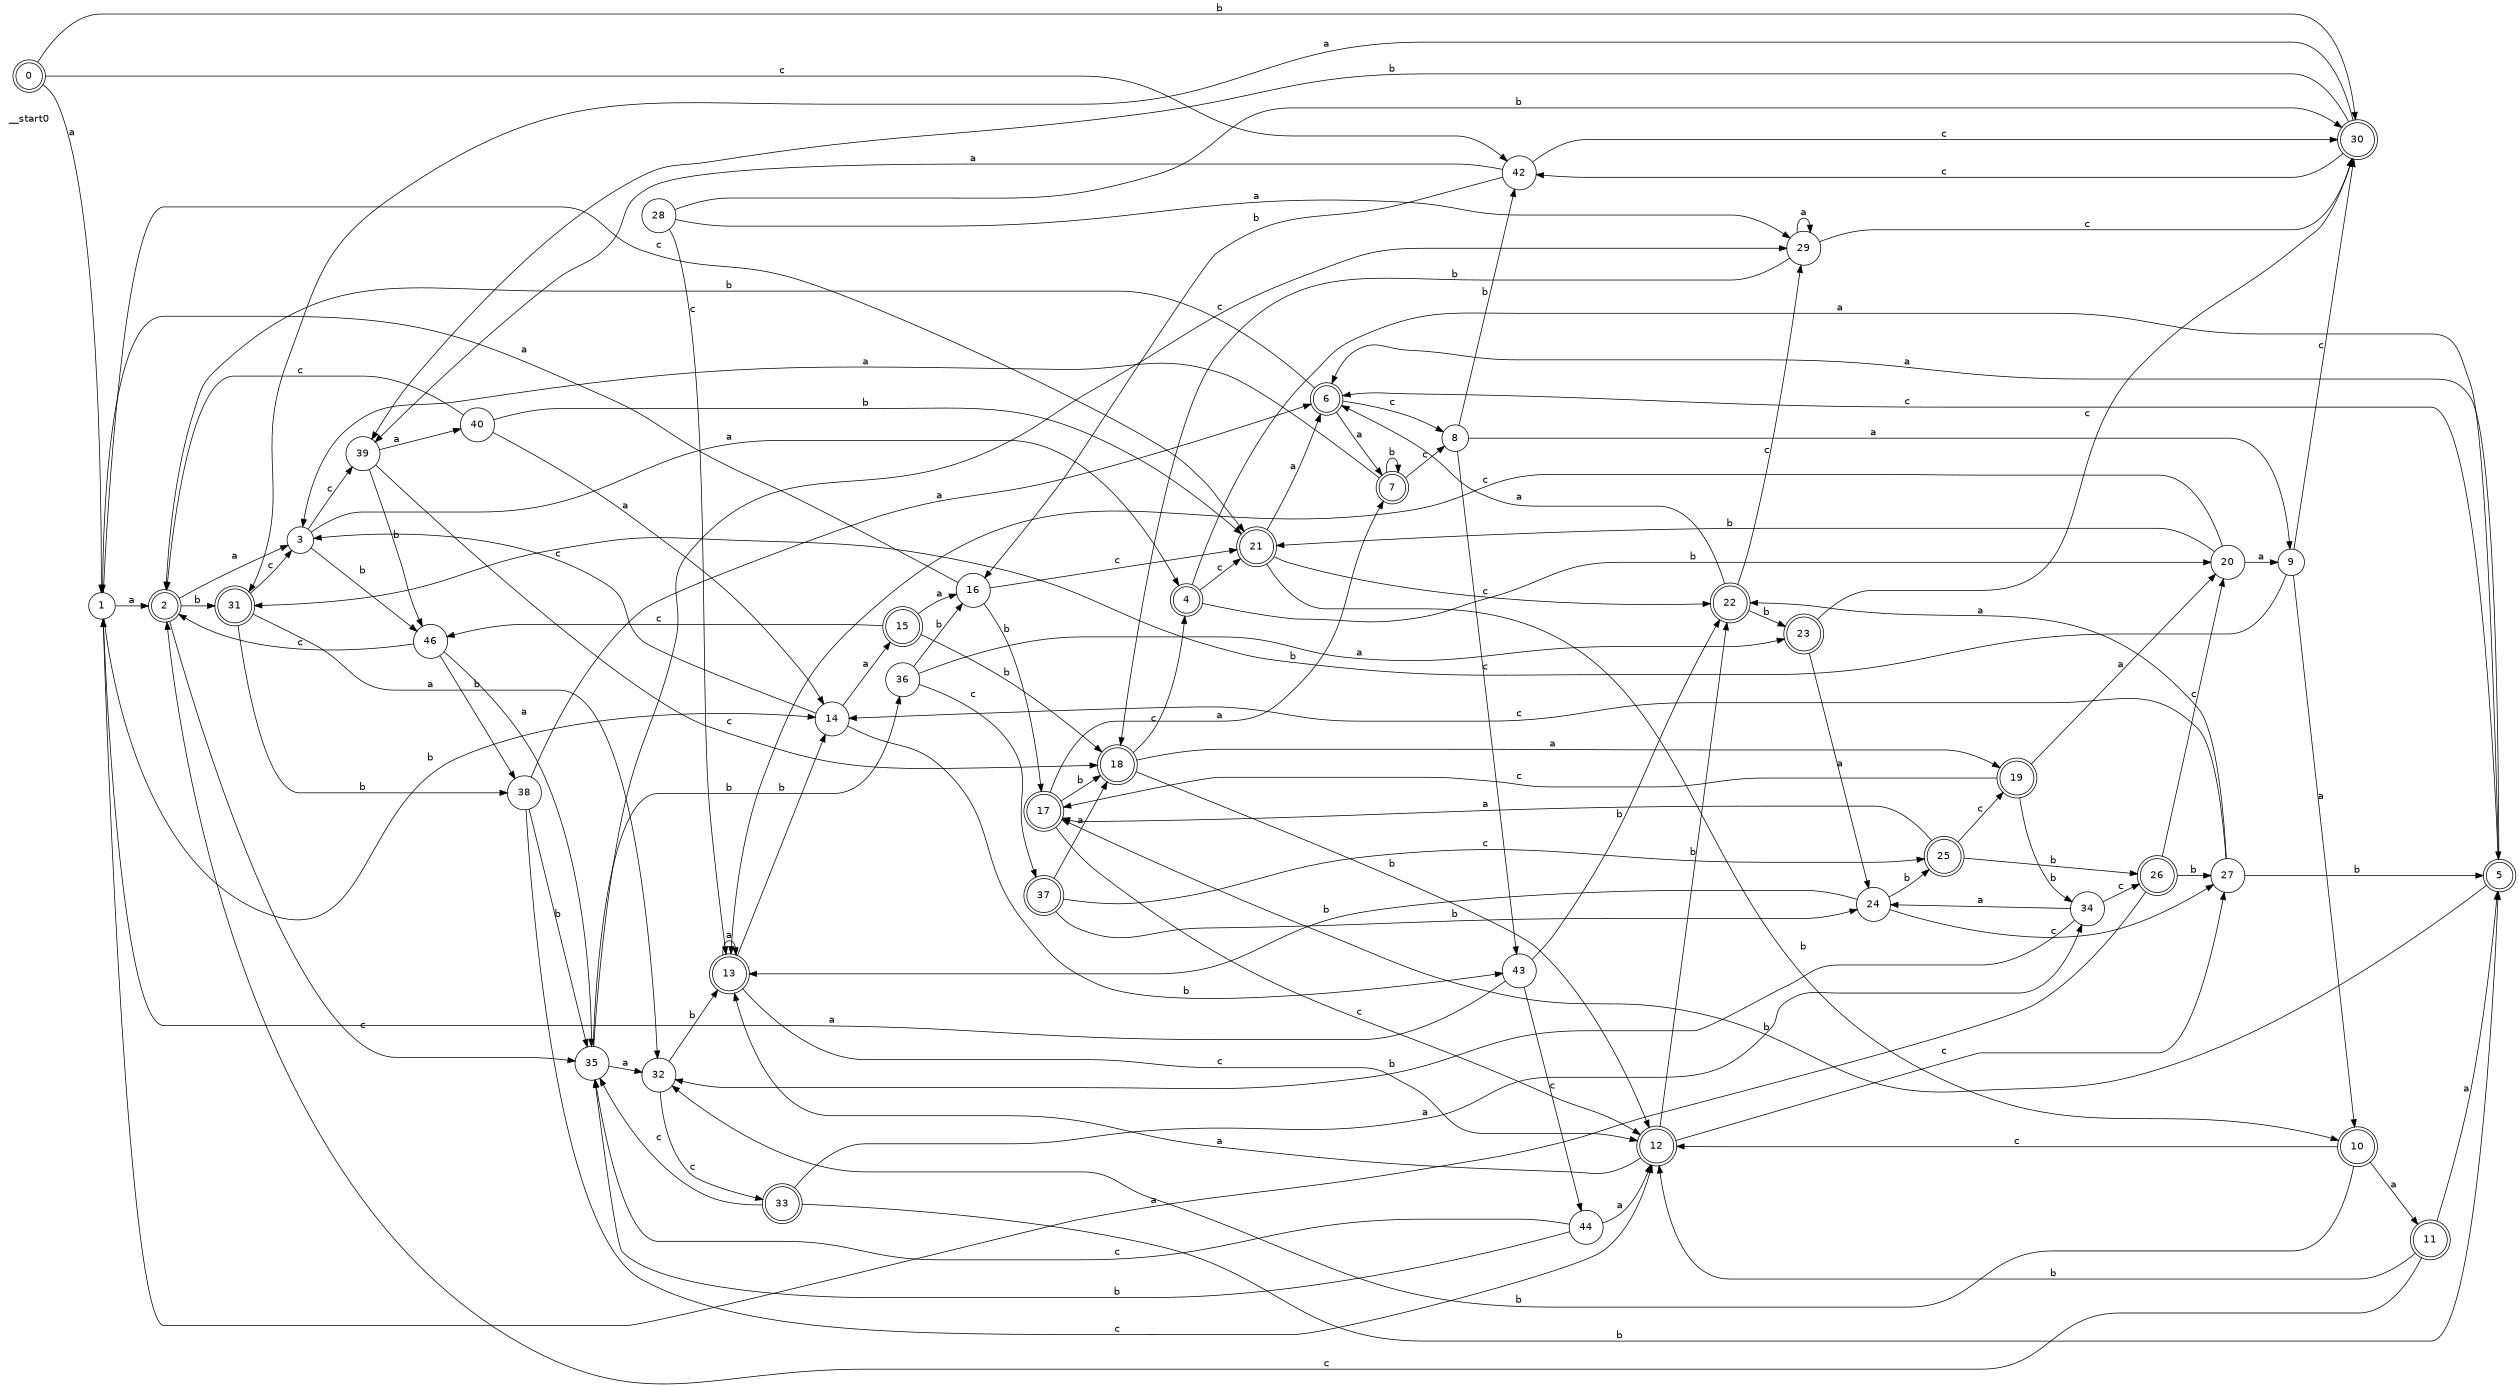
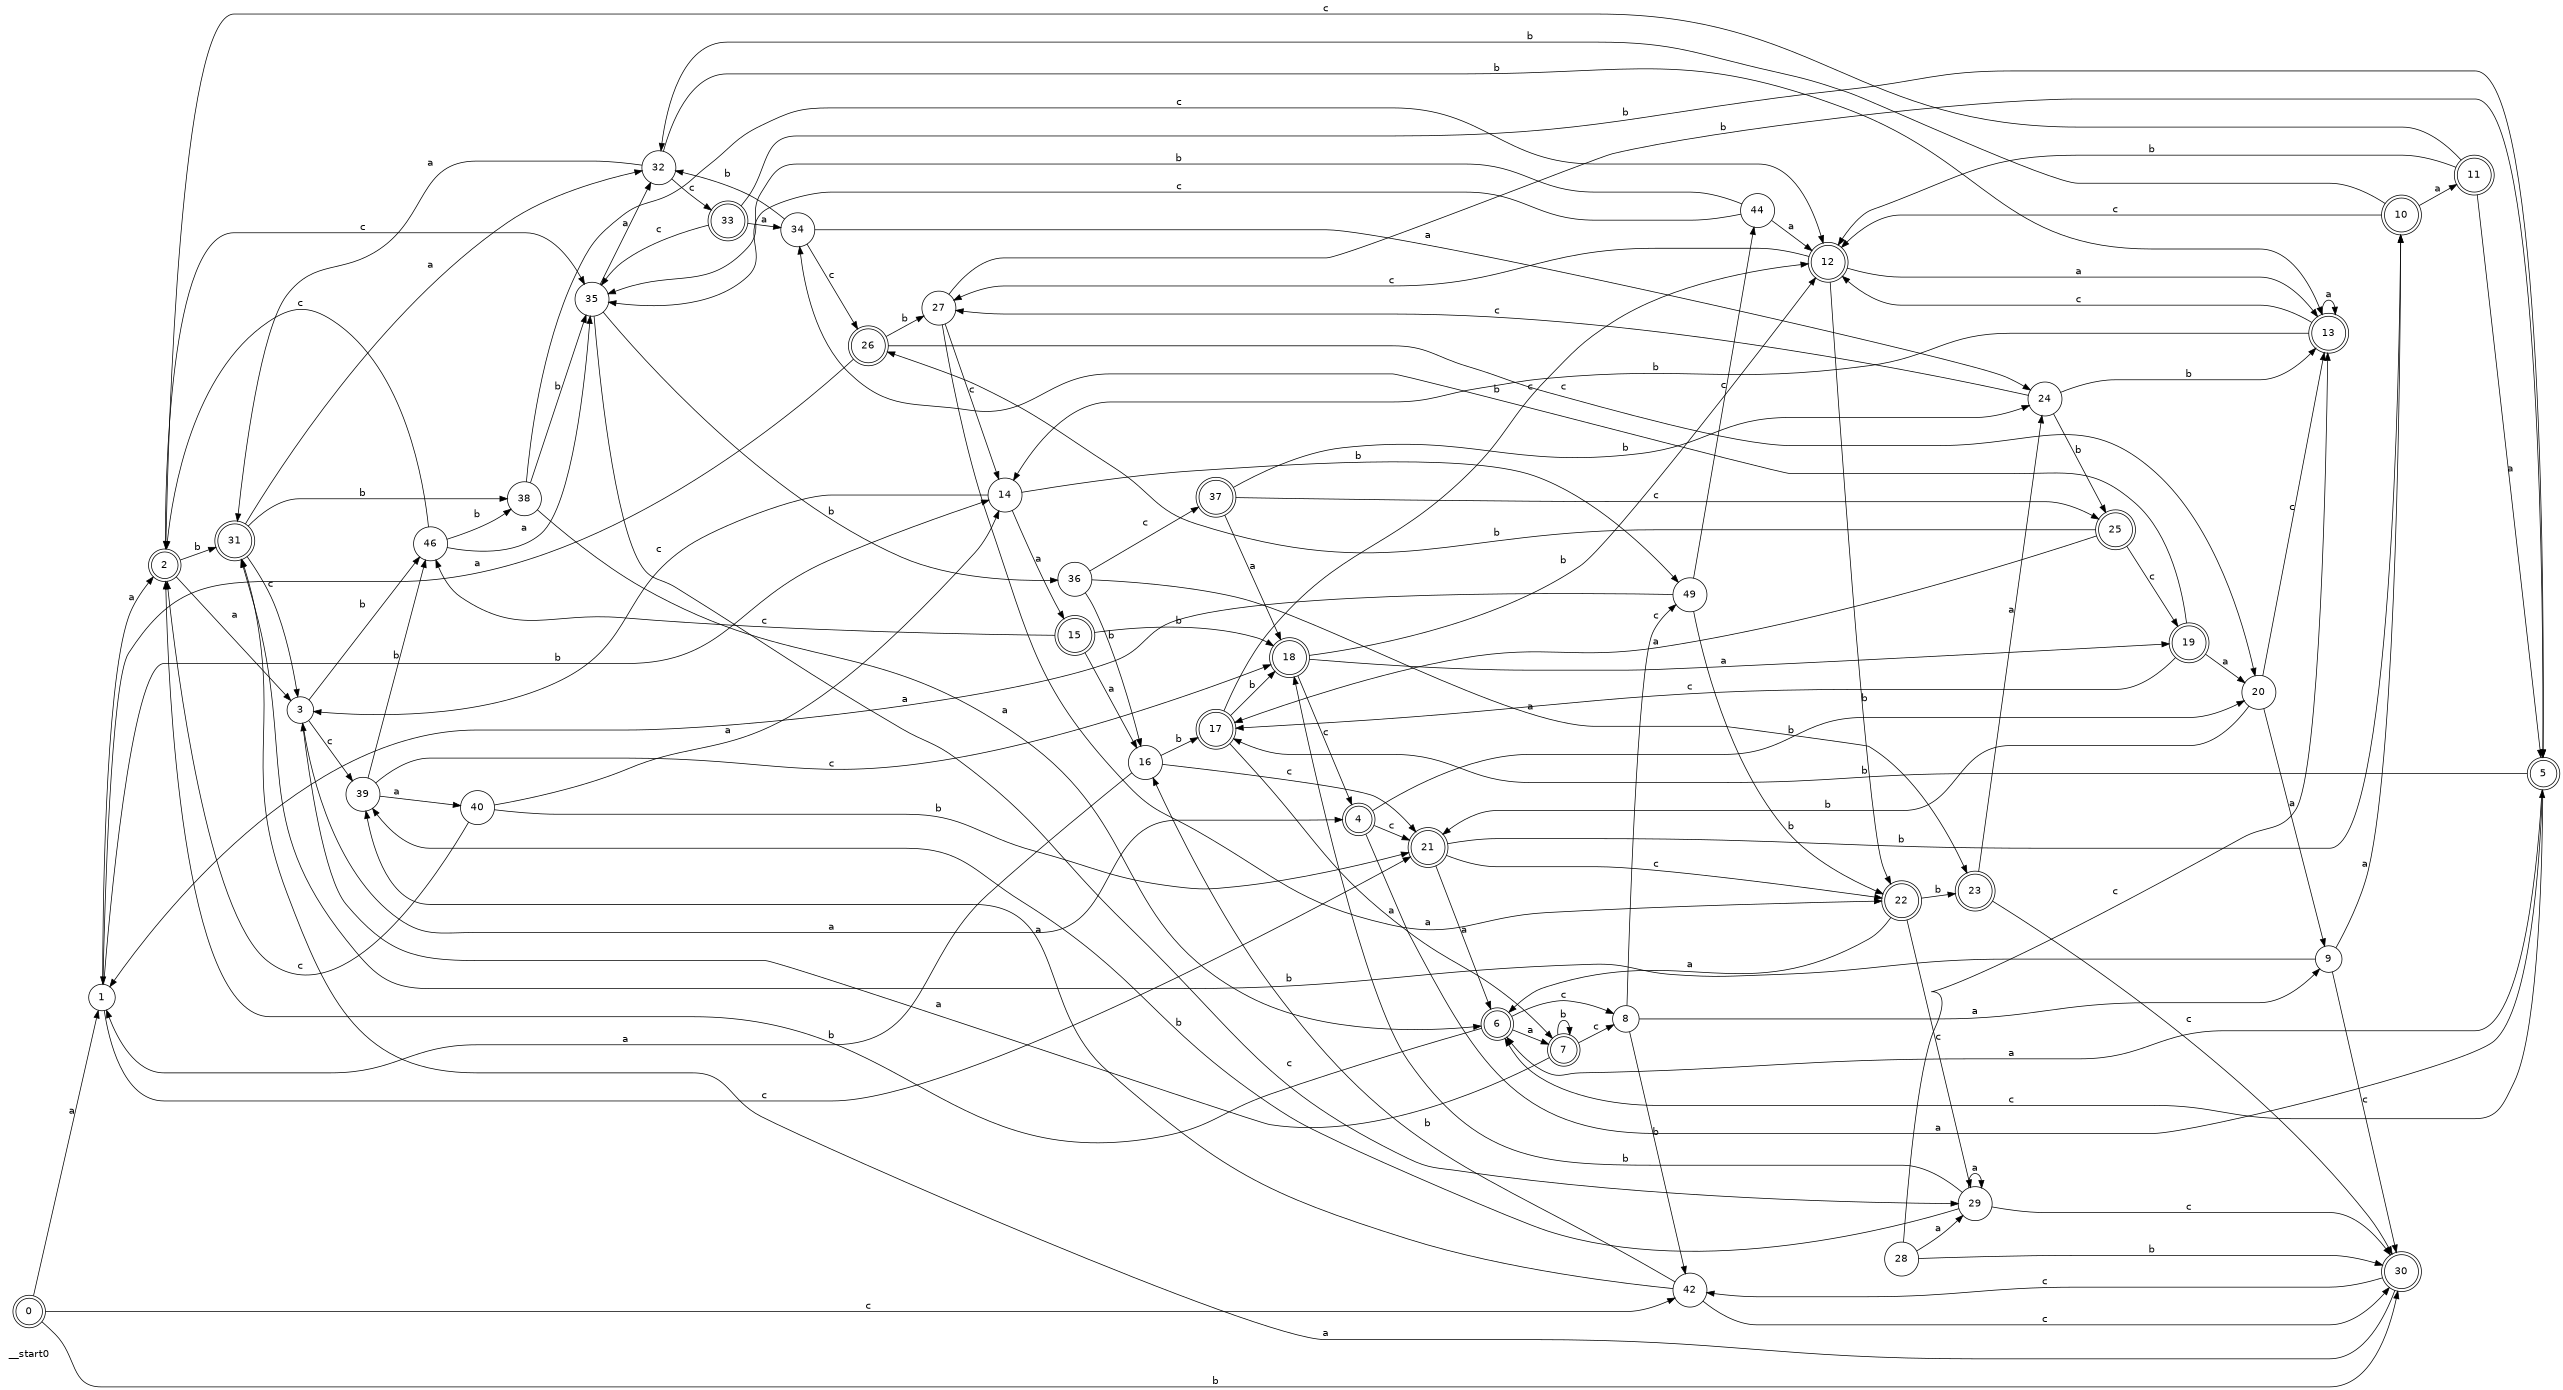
  digraph {
    fontname="DejaVu Sans"
    rankdir=LR
    node [fontname="DejaVu Sans" shape=doublecircle color=black fillcolor=white style="rounded,filled"]
    edge [fontname="DejaVu Sans"]
    __start0 [shape=none color="" fillcolor="" style=""]
    n2 [label=0]
    n3 [label=1 shape=circle style=filled]
    n4 [label=30]
    n5 [label=42 shape=circle style=filled]
    n6 [label=2]
    n7 [label=14 shape=circle style=filled]
    n8 [label=21]
    n9 [label=31]
    n10 [label=39 shape=circle style=filled]
    n11 [label=16 shape=circle style=filled]
    n12 [label=3 shape=circle style=filled]
    n13 [label=35 shape=circle style=filled]
-   n14 [label=43 shape=circle style=filled]
+   n14 [label=49 shape=circle style=filled]
    n15 [label=15]
    n16 [label=6]
    n17 [label=10]
    n18 [label=22]
    n19 [label=4]
    n20 [label=46 shape=circle style=filled]
    n21 [label=32 shape=circle style=filled]
    n22 [label=38 shape=circle style=filled]
    n23 [label=29 shape=circle style=filled]
    n24 [label=36 shape=circle style=filled]
    n25 [label=5]
    n26 [label=20 shape=circle style=filled]
    n27 [label=18]
    n28 [label=40 shape=circle style=filled]
    n29 [label=17]
    n30 [label=9 shape=circle style=filled]
    n31 [label=13]
    n32 [label=7]
    n33 [label=8 shape=circle style=filled]
    n34 [label=12]
    n35 [label=44 shape=circle style=filled]
    n36 [label=11]
    n37 [label=27 shape=circle style=filled]
    n38 [label=33]
    n39 [label=23]
    n40 [label=19]
    n41 [label=34 shape=circle style=filled]
    n42 [label=24 shape=circle style=filled]
    n43 [label=26]
    n44 [label=25]
    n45 [label=28 shape=circle style=filled]
    n46 [label=37]
    n2 -> n3 [label=a]
    n2 -> n4 [label=b]
    n2 -> n5 [label=c]
    n3 -> n6 [label=a]
    n3 -> n7 [label=b]
    n3 -> n8 [label=c]
    n4 -> n5 [label=c]
    n4 -> n9 [label=a]
-   n4 -> n10 [label=b]
+   n23 -> n10 [label=b]
    n5 -> n4 [label=c]
    n5 -> n10 [label=a]
    n5 -> n11 [label=b]
    n6 -> n9 [label=b]
    n6 -> n12 [label=a]
    n6 -> n13 [label=c]
    n7 -> n12 [label=c]
    n7 -> n14 [label=b]
    n7 -> n15 [label=a]
    n8 -> n16 [label=a]
    n8 -> n17 [label=b]
    n8 -> n18 [label=c]
    n9 -> n12 [label=c]
    n9 -> n21 [label=a]
    n9 -> n22 [label=b]
    n10 -> n20 [label=b]
    n10 -> n27 [label=c]
    n10 -> n28 [label=a]
    n11 -> n3 [label=a]
    n11 -> n8 [label=c]
    n11 -> n29 [label=b]
    n12 -> n10 [label=c]
    n12 -> n19 [label=a]
    n12 -> n20 [label=b]
    n13 -> n21 [label=a]
    n13 -> n23 [label=c]
    n13 -> n24 [label=b]
    n14 -> n3 [label=a]
    n14 -> n18 [label=b]
    n14 -> n35 [label=c]
    n15 -> n11 [label=a]
    n15 -> n20 [label=c]
    n15 -> n27 [label=b]
    n16 -> n6 [label=b]
    n16 -> n32 [label=a]
    n16 -> n33 [label=c]
    n17 -> n21 [label=b]
    n17 -> n34 [label=c]
    n17 -> n36 [label=a]
    n18 -> n16 [label=a]
    n18 -> n23 [label=c]
    n18 -> n39 [label=b]
    n19 -> n8 [label=c]
    n19 -> n25 [label=a]
    n19 -> n26 [label=b]
    n20 -> n6 [label=c]
    n20 -> n13 [label=a]
    n20 -> n22 [label=b]
+   n21 -> n9 [label=a]
    n21 -> n31 [label=b]
    n21 -> n38 [label=c]
    n22 -> n13 [label=b]
    n22 -> n16 [label=a]
    n22 -> n34 [label=c]
    n23 -> n4 [label=c]
    n23 -> n23 [label=a]
    n23 -> n27 [label=b]
    n24 -> n11 [label=b]
    n24 -> n39 [label=a]
    n24 -> n46 [label=c]
    n25 -> n16 [label=a]
    n25 -> n16 [label=c]
    n25 -> n29 [label=b]
    n26 -> n8 [label=b]
    n26 -> n30 [label=a]
    n26 -> n31 [label=c]
    n27 -> n19 [label=c]
    n27 -> n34 [label=b]
    n27 -> n40 [label=a]
    n28 -> n6 [label=c]
    n28 -> n7 [label=a]
    n28 -> n8 [label=b]
    n29 -> n27 [label=b]
    n29 -> n32 [label=a]
    n29 -> n34 [label=c]
    n30 -> n4 [label=c]
    n30 -> n9 [label=b]
    n30 -> n17 [label=a]
    n31 -> n7 [label=b]
    n31 -> n31 [label=a]
    n31 -> n34 [label=c]
    n32 -> n12 [label=a]
    n32 -> n32 [label=b]
    n32 -> n33 [label=c]
    n33 -> n5 [label=b]
    n33 -> n14 [label=c]
    n33 -> n30 [label=a]
    n34 -> n18 [label=b]
    n34 -> n31 [label=a]
    n34 -> n37 [label=c]
    n35 -> n13 [label=b]
    n35 -> n13 [label=c]
    n35 -> n34 [label=a]
    n36 -> n6 [label=c]
    n36 -> n25 [label=a]
    n36 -> n34 [label=b]
    n37 -> n7 [label=c]
    n37 -> n18 [label=a]
    n37 -> n25 [label=b]
    n38 -> n13 [label=c]
    n38 -> n25 [label=b]
    n38 -> n41 [label=a]
    n39 -> n4 [label=c]
    n39 -> n42 [label=a]
    n40 -> n26 [label=a]
    n40 -> n29 [label=c]
    n40 -> n41 [label=b]
    n41 -> n21 [label=b]
    n41 -> n42 [label=a]
    n41 -> n43 [label=c]
    n42 -> n31 [label=b]
    n42 -> n37 [label=c]
    n42 -> n44 [label=b]
    n43 -> n3 [label=a]
    n43 -> n26 [label=c]
    n43 -> n37 [label=b]
    n44 -> n29 [label=a]
    n44 -> n40 [label=c]
    n44 -> n43 [label=b]
    n45 -> n4 [label=b]
    n45 -> n23 [label=a]
    n45 -> n31 [label=c]
    n46 -> n27 [label=a]
    n46 -> n42 [label=b]
    n46 -> n44 [label=c]
  }
